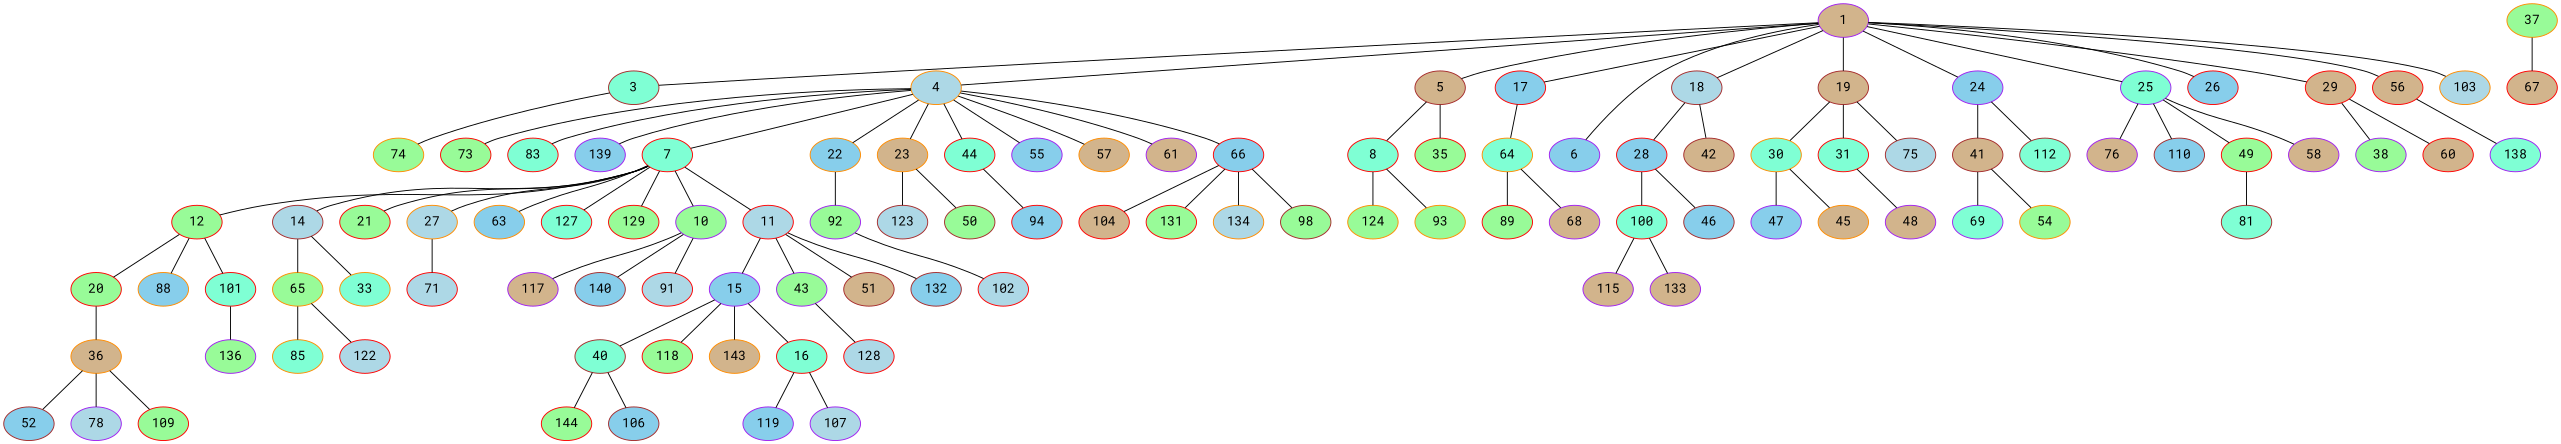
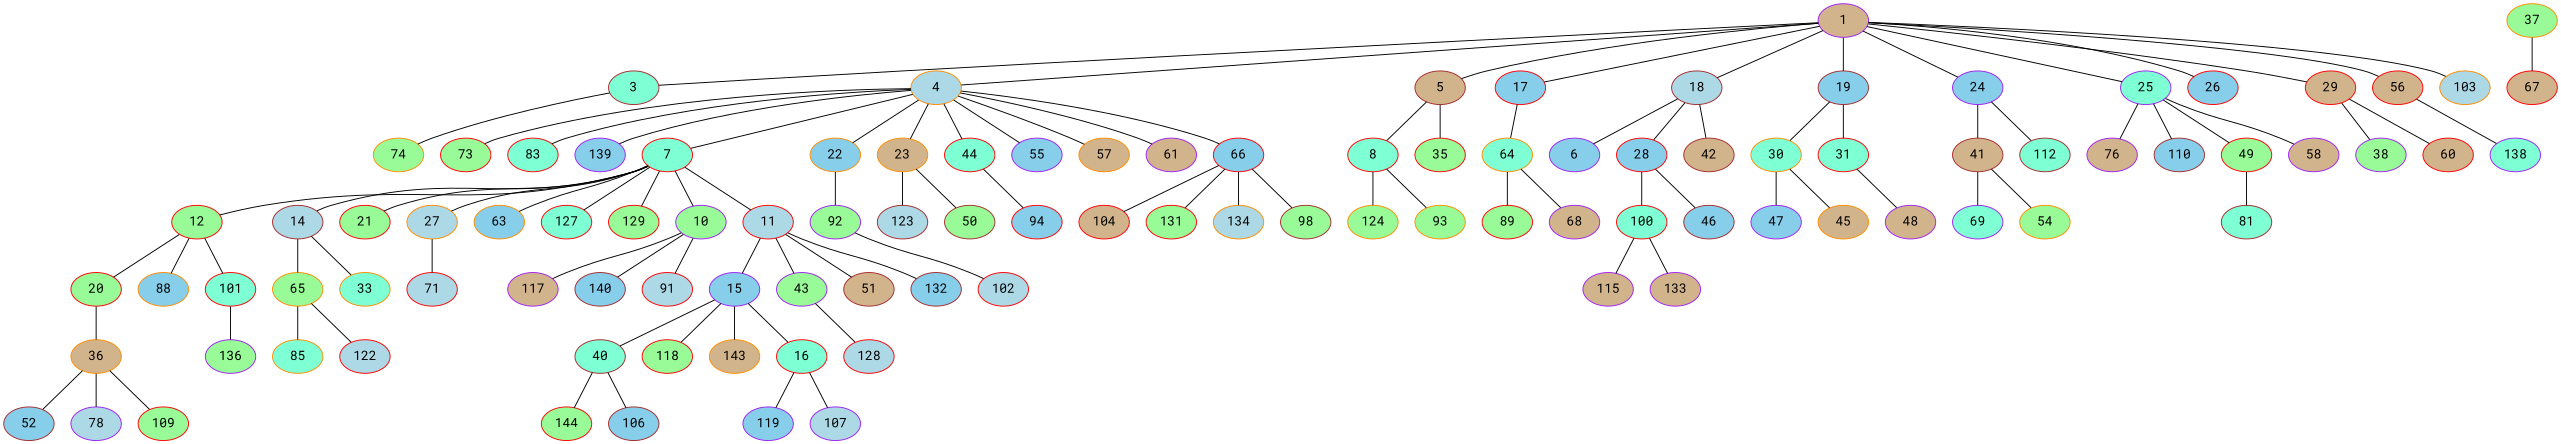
  graph {
    fontname="Roboto Mono"
    node [color=red fillcolor=palegreen fontname="Roboto Mono" style=filled]
    edge [fontname="Roboto Mono"]
    1 [color=purple fillcolor=tan super="+2"]
    3 [color=brown fillcolor=aquamarine super="+13"]
    4 [color=darkorange fillcolor=lightblue super="+9"]
    5 [color=brown fillcolor=tan]
    6 [color=purple fillcolor=skyblue super="+95"]
    17 [fillcolor=skyblue super="+99"]
    18 [color=brown fillcolor=lightblue]
-   19 [color=brown fillcolor=tan]
+   19 [color=brown fillcolor=skyblue]
    24 [color=purple fillcolor=skyblue super="+77"]
    25 [color=purple fillcolor=aquamarine super="+32"]
    26 [fillcolor=skyblue]
    29 [fillcolor=tan super="+70"]
    56 [fillcolor=tan]
    103 [color=darkorange fillcolor=lightblue]
    74 [color=darkorange super="+120"]
    7 [fillcolor=aquamarine super="+34"]
    22 [color=darkorange fillcolor=skyblue super="+53"]
    23 [color=darkorange fillcolor=tan]
    44 [fillcolor=aquamarine super="+84"]
    55 [color=purple fillcolor=skyblue]
    57 [color=darkorange fillcolor=tan]
    61 [color=purple fillcolor=tan]
    66 [fillcolor=skyblue super="+97"]
    73
    83 [fillcolor=aquamarine super="+113"]
    139 [color=purple fillcolor=skyblue]
    8 [fillcolor=aquamarine super="+62"]
    35
    64 [color=darkorange fillcolor=aquamarine super="+82"]
    28 [fillcolor=skyblue]
    42 [color=brown fillcolor=tan]
    30 [color=darkorange fillcolor=aquamarine]
    31 [fillcolor=aquamarine super="+80"]
-   75 [color=brown fillcolor=lightblue super="+86"]
    41 [color=brown fillcolor=tan super="+96"]
    112 [color=brown fillcolor=aquamarine]
    49
    58 [color=purple fillcolor=tan super="+87"]
    76 [color=purple fillcolor=tan]
    110 [color=brown fillcolor=skyblue]
    38 [color=purple]
    60 [fillcolor=tan super="+90"]
    138 [color=purple fillcolor=aquamarine]
    10 [color=purple super="+137"]
    11 [fillcolor=lightblue]
    12 [super="+39"]
    14 [color=brown fillcolor=lightblue]
    21
    27 [color=darkorange fillcolor=lightblue super="+116"]
    63 [color=darkorange fillcolor=skyblue]
    127 [fillcolor=aquamarine]
    129
    92 [color=purple]
    50 [color=brown super="+142"]
    123 [color=brown fillcolor=lightblue]
    94 [fillcolor=skyblue]
    98 [color=brown]
    104 [fillcolor=tan]
    131
    134 [color=darkorange fillcolor=lightblue]
    93 [color=darkorange]
    124 [color=darkorange]
    91 [fillcolor=lightblue]
    117 [color=purple fillcolor=tan]
    140 [color=brown fillcolor=skyblue]
    15 [color=purple fillcolor=skyblue super="+114"]
    43 [color=purple super="+141"]
    51 [color=brown fillcolor=tan super="+108"]
    132 [color=brown fillcolor=skyblue]
    20
    88 [color=darkorange fillcolor=skyblue]
    101 [fillcolor=aquamarine super="+135"]
    33 [color=darkorange fillcolor=aquamarine]
    65 [color=darkorange super="+72"]
    71 [fillcolor=lightblue super="+111"]
    16 [fillcolor=aquamarine]
    40 [color=brown fillcolor=aquamarine super="+126"]
    118
    143 [color=darkorange fillcolor=tan]
    128 [fillcolor=lightblue]
    36 [color=darkorange fillcolor=tan super="+79"]
    136 [color=purple]
    85 [color=darkorange fillcolor=aquamarine]
    122 [fillcolor=lightblue]
    107 [color=purple fillcolor=lightblue]
    119 [color=purple fillcolor=skyblue]
    106 [color=brown fillcolor=skyblue]
    144
    68 [color=purple fillcolor=tan]
    89
    46 [color=brown fillcolor=skyblue super="+59"]
    100 [fillcolor=aquamarine]
    45 [color=darkorange fillcolor=tan]
    47 [color=purple fillcolor=skyblue]
    48 [color=purple fillcolor=tan super="+115"]
    52 [color=brown fillcolor=skyblue]
    78 [color=purple fillcolor=lightblue]
    109
    102 [fillcolor=lightblue super="+121"]
    54 [color=darkorange]
    69 [color=purple fillcolor=aquamarine]
    81 [color=brown fillcolor=aquamarine]
    n103 [color=purple fillcolor=tan label=115]
    133 [color=purple fillcolor=tan]
    37 [color=darkorange super="+130"]
    67 [fillcolor=tan super="+125"]
    1 -- 3
    1 -- 4
    1 -- 5
-   1 -- 6
+   18 -- 6
    1 -- 17
    1 -- 18
    1 -- 19
    1 -- 24
    1 -- 25
    1 -- 26
    1 -- 29
    1 -- 56
    1 -- 103
    3 -- 74
    4 -- 7
    4 -- 22
    4 -- 23
    4 -- 44
    4 -- 55
    4 -- 57
    4 -- 61
    4 -- 66
    4 -- 73
    4 -- 83
    4 -- 139
    5 -- 8
    5 -- 35
    17 -- 64
    18 -- 28
    18 -- 42
    19 -- 30
    19 -- 31
-   19 -- 75
    24 -- 41
    24 -- 112
    25 -- 49
    25 -- 58
    25 -- 76
    25 -- 110
    29 -- 38
    29 -- 60
    56 -- 138
    7 -- 10
    7 -- 11
    7 -- 12
    7 -- 14
    7 -- 21
    7 -- 27
    7 -- 63
    7 -- 127
    7 -- 129
    22 -- 92
    23 -- 50
    23 -- 123
    44 -- 94
    66 -- 98
    66 -- 104
    66 -- 131
    66 -- 134
    8 -- 93
    8 -- 124
    64 -- 68
    64 -- 89
    28 -- 46
    28 -- 100
    30 -- 45
    30 -- 47
    31 -- 48
    41 -- 54
    41 -- 69
    49 -- 81
    10 -- 91
    10 -- 117
    10 -- 140
    11 -- 15
    11 -- 43
    11 -- 51
    11 -- 132
    12 -- 20
    12 -- 88
    12 -- 101
    14 -- 33
    14 -- 65
    27 -- 71
    92 -- 102
    15 -- 16
    15 -- 40
    15 -- 118
    15 -- 143
    43 -- 128
    20 -- 36
    101 -- 136
    65 -- 85
    65 -- 122
    16 -- 107
    16 -- 119
    40 -- 106
    40 -- 144
    36 -- 52
    36 -- 78
    36 -- 109
    100 -- n103
    100 -- 133
    37 -- 67
  }
